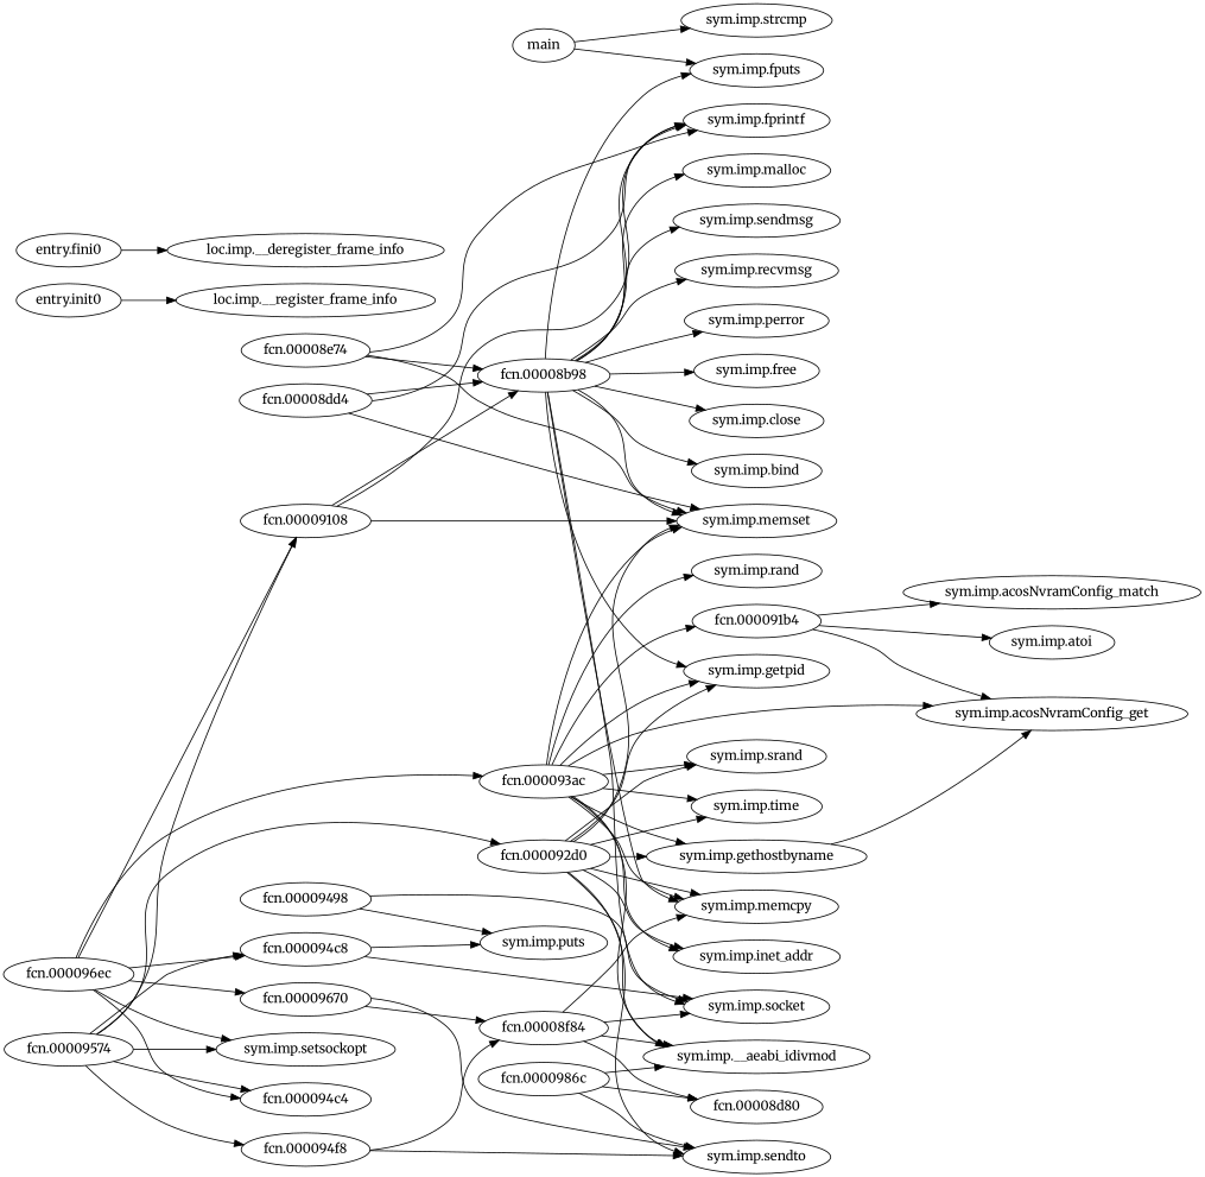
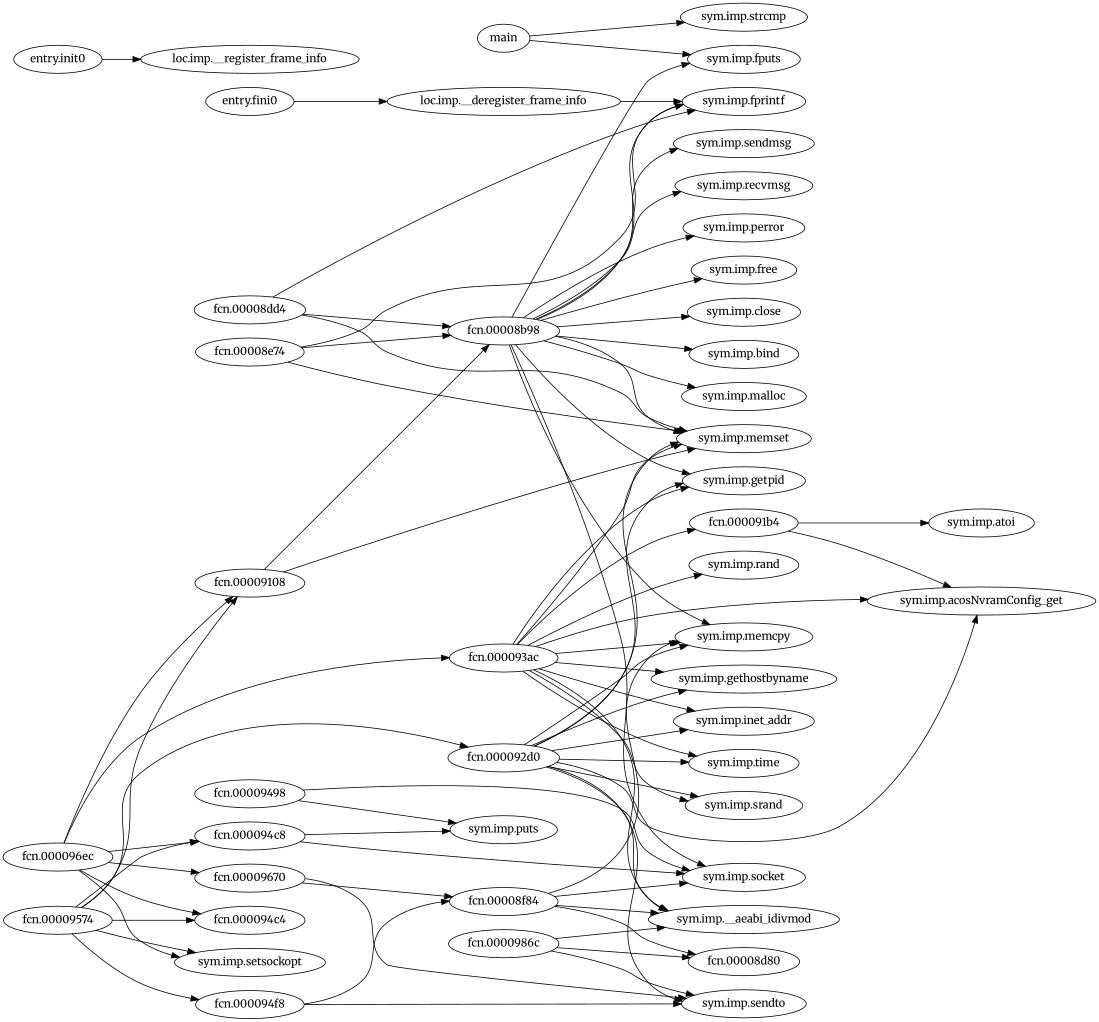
  digraph {
    fontname=Merriweather
    rankdir=LR
    node [fontname=Merriweather]
    edge [fontname=Merriweather]
    n1 [label=main]
    n2 [label="sym.imp.strcmp"]
    n3 [label="sym.imp.fputs"]
    n4 [label="entry.init0"]
    n5 [label="loc.imp.__register_frame_info"]
    n6 [label="entry.fini0"]
    n7 [label="loc.imp.__deregister_frame_info"]
    n8 [label="fcn.00008b98"]
    n9 [label="sym.imp.fprintf"]
    n10 [label="sym.imp.socket"]
    n11 [label="sym.imp.memset"]
    n12 [label="sym.imp.getpid"]
    n13 [label="sym.imp.bind"]
    n14 [label="sym.imp.malloc"]
    n15 [label="sym.imp.memcpy"]
    n16 [label="sym.imp.sendmsg"]
    n17 [label="sym.imp.recvmsg"]
    n18 [label="sym.imp.perror"]
    n19 [label="sym.imp.free"]
    n20 [label="sym.imp.close"]
    n21 [label="fcn.000091b4"]
    n22 [label="sym.imp.acosNvramConfig_get"]
    n23 [label="sym.imp.atoi"]
-   n24 [label="sym.imp.acosNvramConfig_match"]
    n25 [label="fcn.00008f84"]
    n26 [label="fcn.00008d80"]
    n27 [label="sym.imp.__aeabi_idivmod"]
    n28 [label="fcn.000092d0"]
    n29 [label="sym.imp.inet_addr"]
    n30 [label="sym.imp.time"]
    n31 [label="sym.imp.srand"]
    n32 [label="sym.imp.gethostbyname"]
    n33 [label="sym.imp.sendto"]
    n34 [label="sym.imp.rand"]
    n35 [label="fcn.00009108"]
    n36 [label="fcn.000094c8"]
    n37 [label="sym.imp.puts"]
    n38 [label="fcn.000094f8"]
    n39 [label="fcn.000093ac"]
    n40 [label="fcn.00009670"]
    n41 [label="fcn.00009574"]
    n42 [label="sym.imp.setsockopt"]
    n43 [label="fcn.000094c4"]
    n44 [label="fcn.00008dd4"]
    n45 [label="fcn.000096ec"]
    n46 [label="fcn.00008e74"]
    n47 [label="fcn.00009498"]
    n48 [label="fcn.0000986c"]
    n1 -> n2
    n1 -> n3
    n4 -> n5
    n6 -> n7
    n8 -> n3
    n8 -> n9
    n8 -> n10
    n8 -> n11
    n8 -> n12
    n8 -> n13
    n8 -> n14
    n8 -> n15
    n8 -> n16
    n8 -> n17
    n8 -> n18
    n8 -> n19
    n8 -> n20
    n21 -> n22
    n21 -> n23
-   n21 -> n24
    n25 -> n10
    n25 -> n15
    n25 -> n26
    n25 -> n27
    n28 -> n11
    n28 -> n12
    n28 -> n15
-   n32 -> n22
+   n28 -> n22
    n28 -> n27
    n28 -> n29
    n28 -> n30
    n28 -> n31
    n28 -> n32
    n28 -> n33
    n35 -> n8
-   n35 -> n9
+   n7 -> n9
    n35 -> n11
    n36 -> n10
    n36 -> n37
    n38 -> n25
    n38 -> n33
    n39 -> n11
    n39 -> n12
    n39 -> n15
    n39 -> n21
    n39 -> n22
    n39 -> n27
    n39 -> n29
    n39 -> n30
    n39 -> n31
    n39 -> n32
    n39 -> n34
    n40 -> n25
    n40 -> n33
    n41 -> n28
    n41 -> n35
    n41 -> n36
    n41 -> n38
    n41 -> n42
    n41 -> n43
    n44 -> n8
    n44 -> n9
    n44 -> n11
    n45 -> n35
    n45 -> n36
    n45 -> n39
    n45 -> n40
    n45 -> n42
    n45 -> n43
    n46 -> n8
    n46 -> n9
    n46 -> n11
    n47 -> n10
    n47 -> n37
    n48 -> n26
    n48 -> n27
    n48 -> n33
  }
